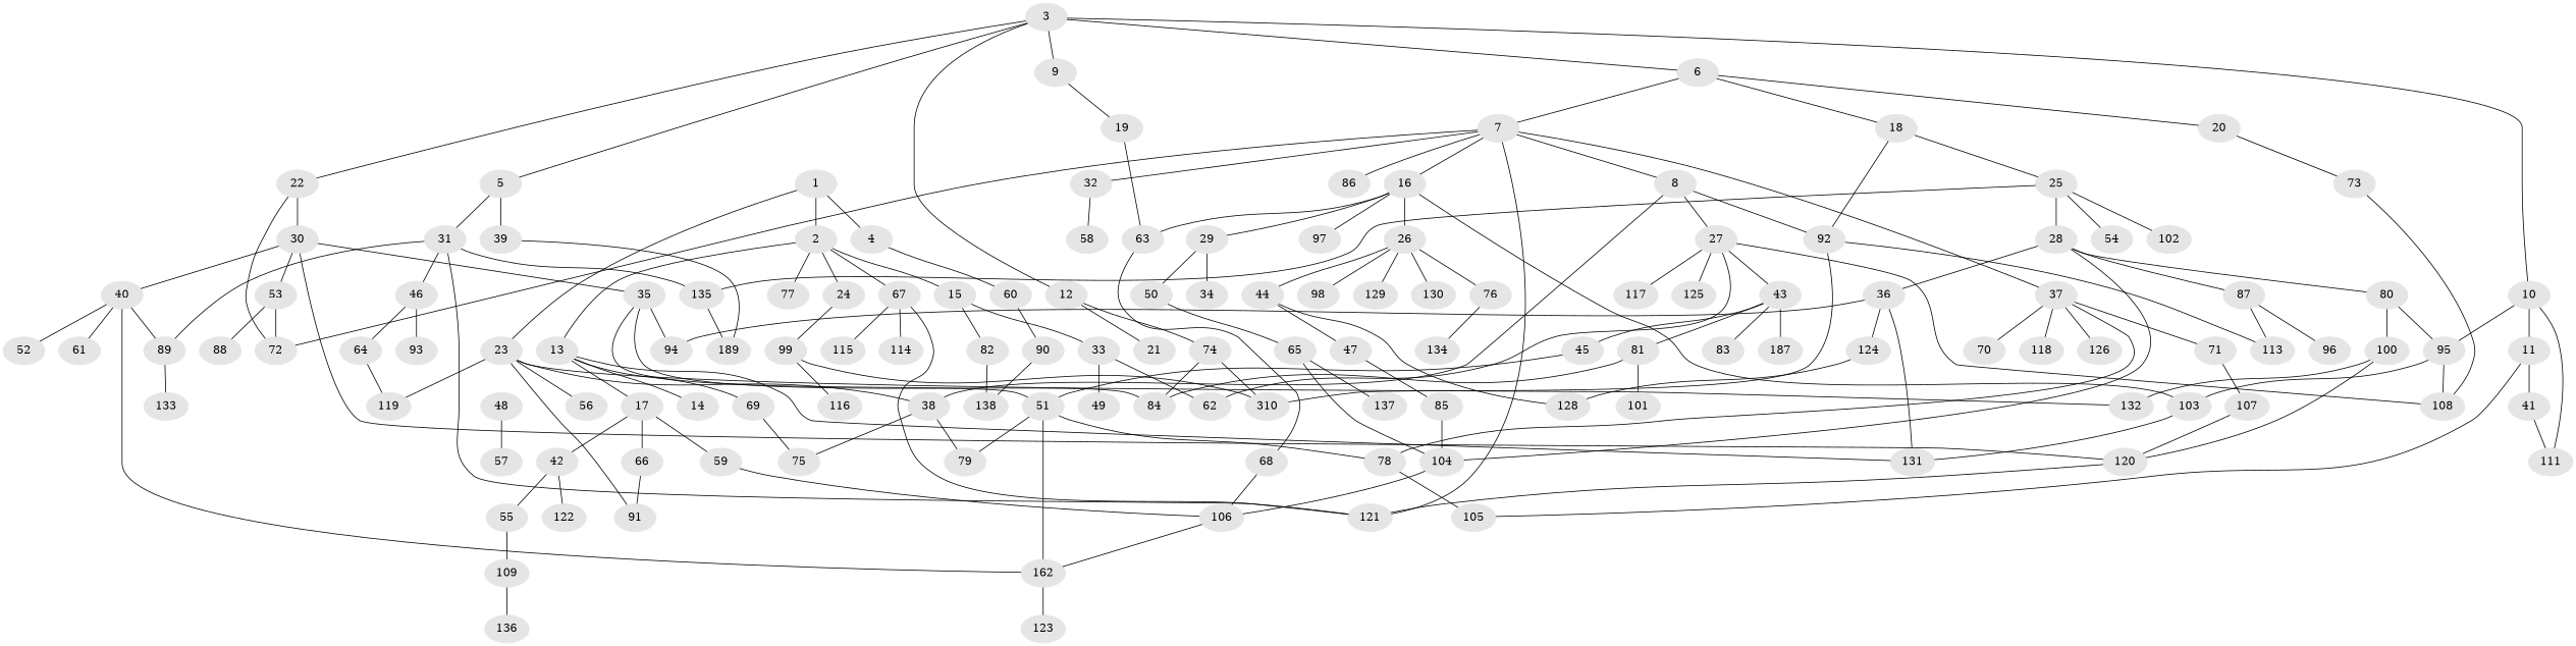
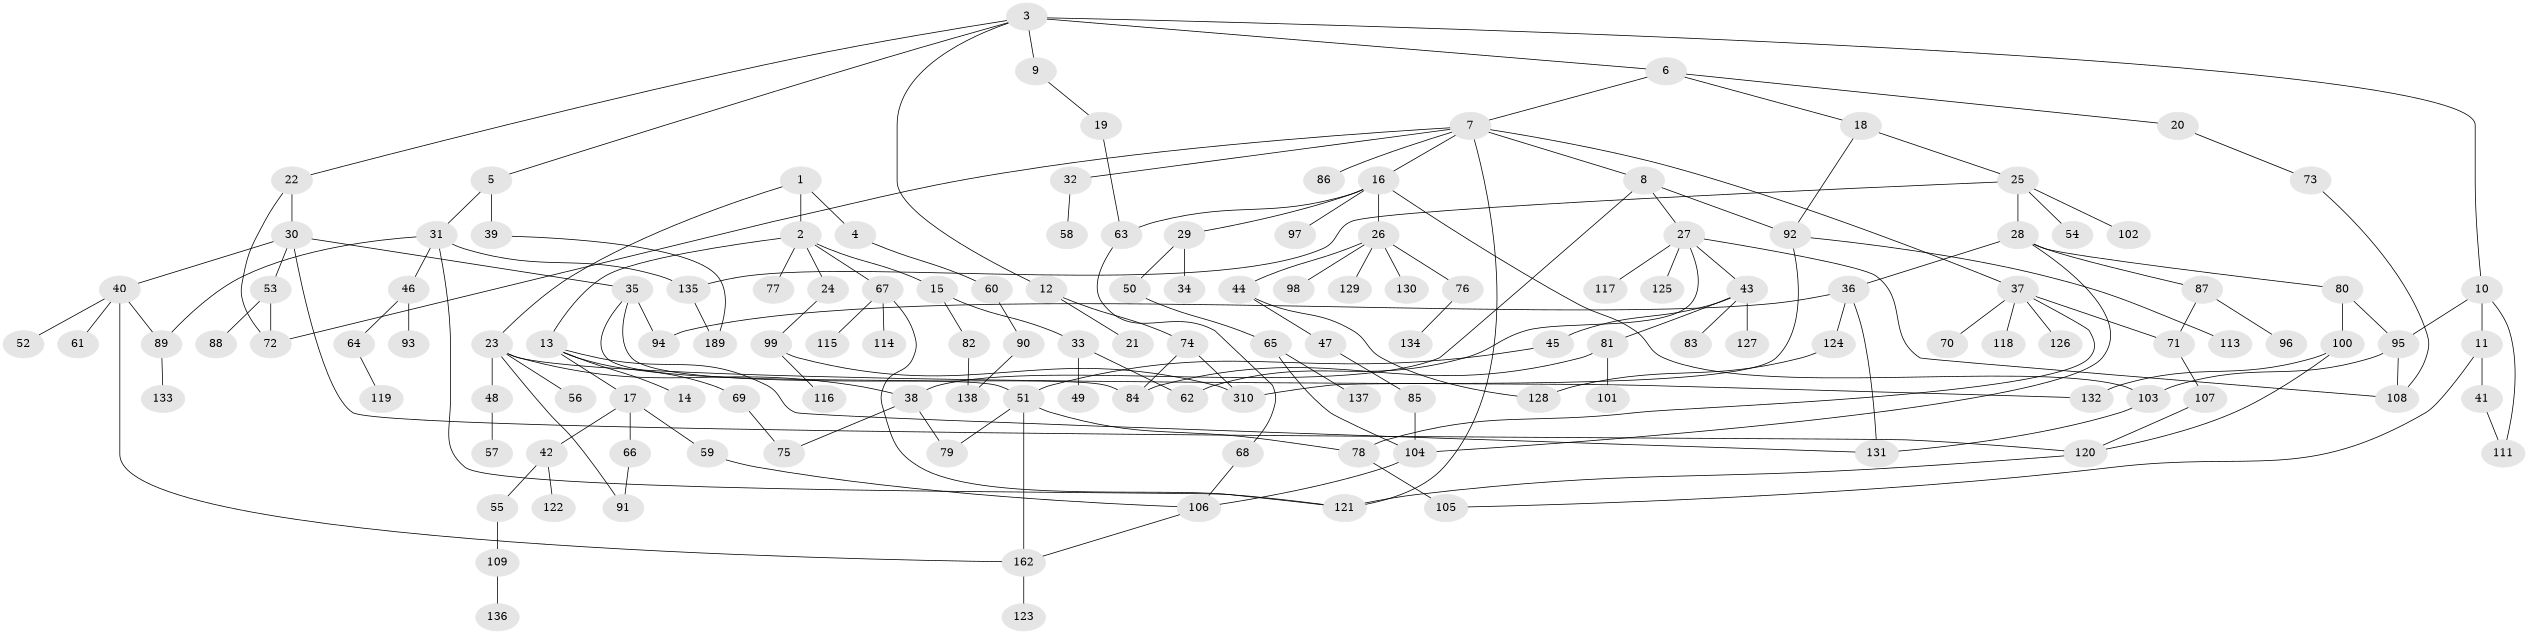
  graph {
    node [color=gray90 style=filled]
    1
    2
    4
    23
    13
    15
    24
    67
    77
    3
    5
    6
    9
    10
    12
    22
    60
    38
    48
    56
    91
    132
    14
    17
    69
    131
    33
    82
    99
    121
    114
    115
    31
    39
    7
    18
    20
    19
    11
    95
    111
    21
    74
    72
    30
    90
    135
    46
    89
    n50 [label=189]
    8
    16
    32
    37
    86
    92
    25
    73
    27
    26
    29
    63
    97
    103
    58
    70
    71
    78
    118
    126
    43
    62
    108
    117
    125
    75
    79
    n78 [label=310]
    113
    41
    105
    84
    42
    59
    66
    49
    138
    44
    76
    98
    129
    130
    34
    50
    68
    55
    122
    106
    28
    54
    102
    35
    40
    53
    120
    57
    116
    36
    80
    87
    104
    47
    128
    134
    45
    81
    83
-   127 [label=187]
+   127
    94
    124
    100
    96
    65
    51
    52
    61
    n127 [label=162]
    88
    64
    93
    133
    107
    123
    109
    101
    85
    119
    137
    136
    1 -- 2
    1 -- 4
    1 -- 23
    2 -- 13
    2 -- 15
    2 -- 24
    2 -- 67
    2 -- 77
    4 -- 60
    23 -- 38
-   23 -- 119
+   23 -- 48
    23 -- 56
    23 -- 91
    23 -- 132
    13 -- 14
    13 -- 17
    13 -- 69
    13 -- 131
    15 -- 33
    15 -- 82
    24 -- 99
    67 -- 121
    67 -- 114
    67 -- 115
    3 -- 5
    3 -- 6
    3 -- 9
    3 -- 10
    3 -- 12
    3 -- 22
    5 -- 31
    5 -- 39
    6 -- 7
    6 -- 18
    6 -- 20
    9 -- 19
    10 -- 11
    10 -- 95
    10 -- 111
    12 -- 21
    12 -- 74
    22 -- 72
    22 -- 30
    60 -- 90
    38 -- 75
    38 -- 79
    48 -- 57
    17 -- 42
    17 -- 59
    17 -- 66
    69 -- 75
    33 -- 62
    33 -- 49
    82 -- 138
    99 -- n78
    99 -- 116
    31 -- 121
    31 -- 135
    31 -- 46
    31 -- 89
    39 -- n50
    7 -- 121
    7 -- 72
    7 -- 8
    7 -- 16
    7 -- 32
    7 -- 37
    7 -- 86
    18 -- 92
    18 -- 25
    20 -- 73
    19 -- 63
    11 -- 41
    11 -- 105
    95 -- 103
    95 -- 108
    74 -- n78
    74 -- 84
    30 -- 35
    30 -- 40
    30 -- 53
    30 -- 120
    90 -- 138
    135 -- n50
    46 -- 64
    46 -- 93
    89 -- 133
    8 -- 38
    8 -- 92
    8 -- 27
    16 -- 26
    16 -- 29
    16 -- 63
    16 -- 97
    16 -- 103
    32 -- 58
    37 -- 70
    37 -- 71
    37 -- 78
    37 -- 118
    37 -- 126
    92 -- n78
    92 -- 113
    25 -- 135
    25 -- 28
    25 -- 54
    25 -- 102
    73 -- 108
    27 -- 43
    27 -- 62
    27 -- 108
    27 -- 117
    27 -- 125
    26 -- 44
    26 -- 76
    26 -- 98
    26 -- 129
    26 -- 130
    29 -- 34
    29 -- 50
    63 -- 68
    103 -- 131
    71 -- 107
    78 -- 105
    43 -- 45
    43 -- 81
    43 -- 83
    43 -- 127
    41 -- 111
    42 -- 55
    42 -- 122
    59 -- 106
    66 -- 91
    44 -- 47
    44 -- 128
    76 -- 134
    50 -- 65
    68 -- 106
    55 -- 109
    106 -- n127
    28 -- 36
    28 -- 80
    28 -- 87
    28 -- 104
    35 -- 84
    35 -- 94
    35 -- 51
    40 -- 89
    40 -- 52
    40 -- 61
    40 -- n127
    53 -- 72
    53 -- 88
    120 -- 121
    36 -- 131
    36 -- 94
    36 -- 124
    80 -- 95
    80 -- 100
-   87 -- 113
+   87 -- 71
    87 -- 96
    104 -- 106
    47 -- 85
    45 -- 51
    81 -- 84
    81 -- 101
    124 -- 128
    100 -- 132
    100 -- 120
    65 -- 104
    65 -- 137
    51 -- 78
    51 -- 79
    51 -- n127
    n127 -- 123
    64 -- 119
    107 -- 120
    109 -- 136
    85 -- 104
  }
